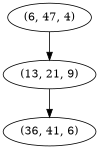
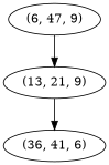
  digraph {
-   "(6, 47, 4)"
+   "(6, 47, 4)" [label="(6, 47, 9)"]
    "(13, 21, 9)"
    "(36, 41, 6)"
    "(6, 47, 4)" -> "(13, 21, 9)"
    "(13, 21, 9)" -> "(36, 41, 6)"
  }
